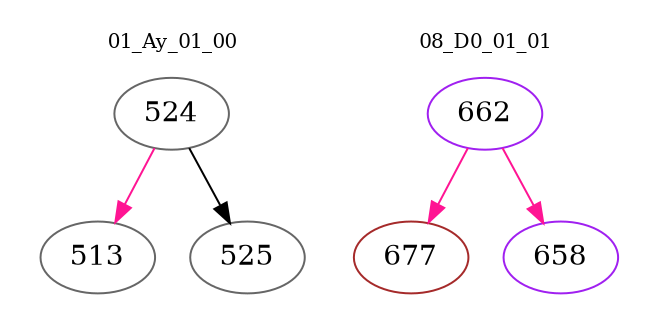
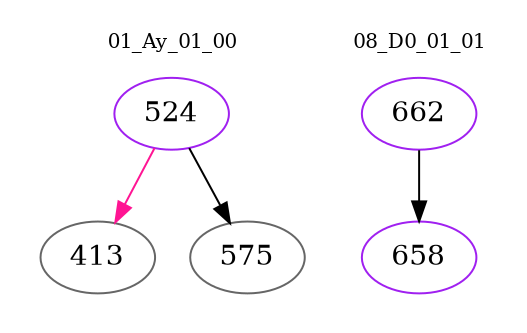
  digraph {
    node [color=gray40]
    edge [color=deeppink]
-   n1 [label=524]
-   n2 [label=513]
-   n3 [label=525]
+   n1 [color=purple label=524]
+   n2 [label=413]
+   n3 [label=575]
    n4 [color=purple label=662]
-   n5 [color=brown label=677]
    n6 [color=purple label=658]
    subgraph cluster_1 {
      color=white
      fontsize=10
      label="01_Ay_01_00"
      n1
      n2
      n3
    }
    subgraph cluster_2 {
      color=white
      fontsize=10
      label="08_D0_01_01"
      n4
-     n5
      n6
    }
    n1 -> n2
    n1 -> n3 [color=black]
-   n4 -> n5
-   n4 -> n6
+   n4 -> n6 [color=black]
  }
